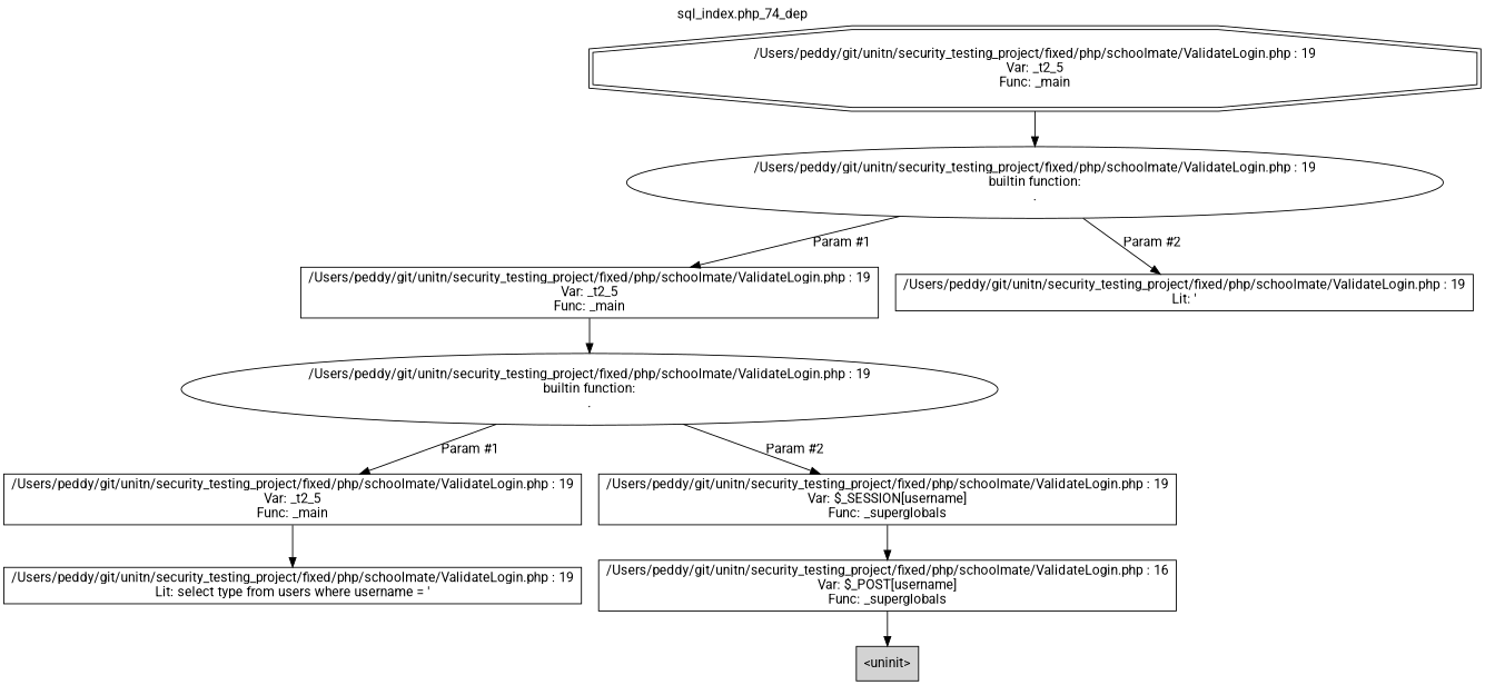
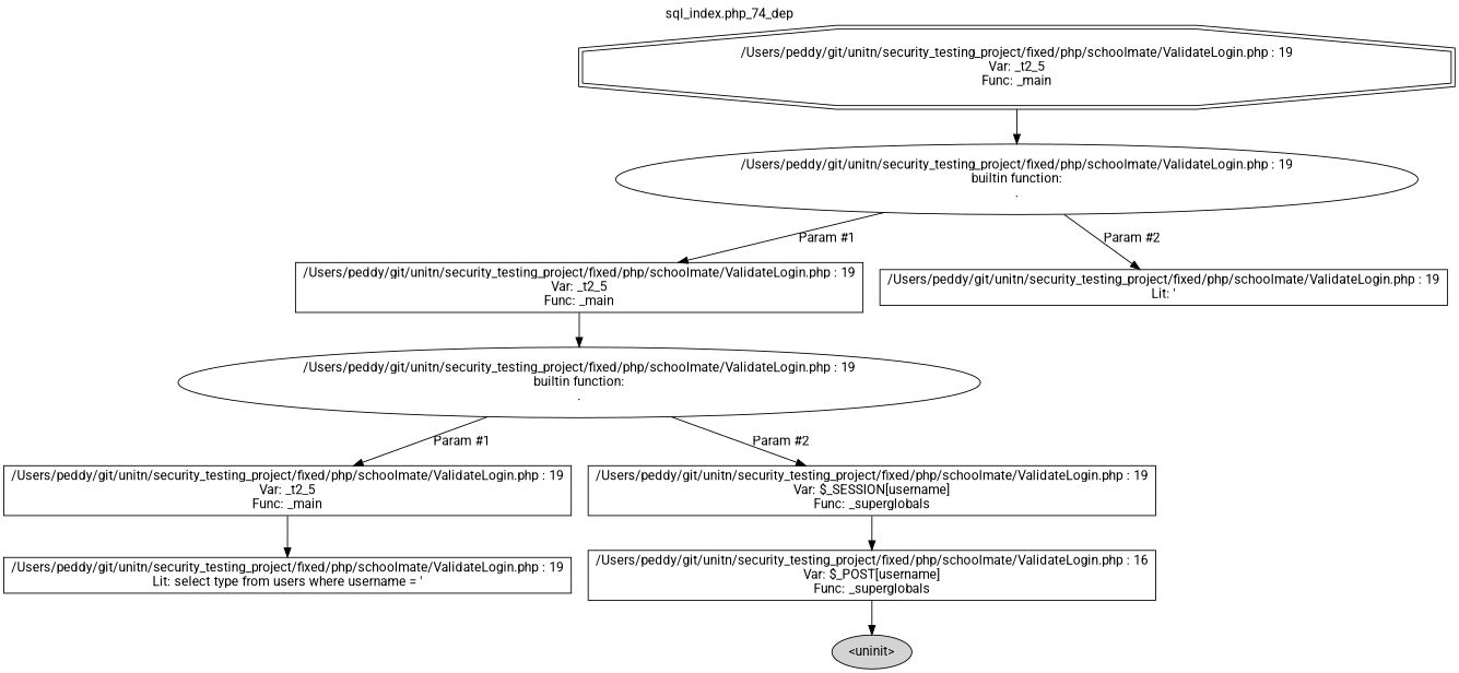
  digraph {
    label="sql_index.php_74_dep"
    labelloc=t
    fontname=Roboto
    node [shape=box fontname=Roboto]
    edge [fontname=Roboto]
    n1 [label="/Users/peddy/git/unitn/security_testing_project/fixed/php/schoolmate/ValidateLogin.php : 19\nVar: _t2_5\nFunc: _main\n" shape=doubleoctagon]
    n2 [label="/Users/peddy/git/unitn/security_testing_project/fixed/php/schoolmate/ValidateLogin.php : 19\nbuiltin function:\n.\n" shape=ellipse]
    n3 [label="/Users/peddy/git/unitn/security_testing_project/fixed/php/schoolmate/ValidateLogin.php : 19\nVar: _t2_5\nFunc: _main\n"]
    n4 [label="/Users/peddy/git/unitn/security_testing_project/fixed/php/schoolmate/ValidateLogin.php : 19\nLit: '\n"]
    n5 [label="/Users/peddy/git/unitn/security_testing_project/fixed/php/schoolmate/ValidateLogin.php : 19\nbuiltin function:\n.\n" shape=ellipse]
    n6 [label="/Users/peddy/git/unitn/security_testing_project/fixed/php/schoolmate/ValidateLogin.php : 19\nVar: _t2_5\nFunc: _main\n"]
    n7 [label="/Users/peddy/git/unitn/security_testing_project/fixed/php/schoolmate/ValidateLogin.php : 19\nVar: $_SESSION[username]\nFunc: _superglobals\n"]
    n8 [label="/Users/peddy/git/unitn/security_testing_project/fixed/php/schoolmate/ValidateLogin.php : 19\nLit: select type from users where username = '\n"]
    n9 [label="/Users/peddy/git/unitn/security_testing_project/fixed/php/schoolmate/ValidateLogin.php : 16\nVar: $_POST[username]\nFunc: _superglobals\n"]
-   n10 [label="<uninit>" style=filled]
+   n10 [label="<uninit>" shape=ellipse style=filled]
    n1 -> n2
    n2 -> n3 [label="Param #1"]
    n2 -> n4 [label="Param #2"]
    n3 -> n5
    n5 -> n6 [label="Param #1"]
    n5 -> n7 [label="Param #2"]
    n6 -> n8
    n7 -> n9
    n9 -> n10
  }
